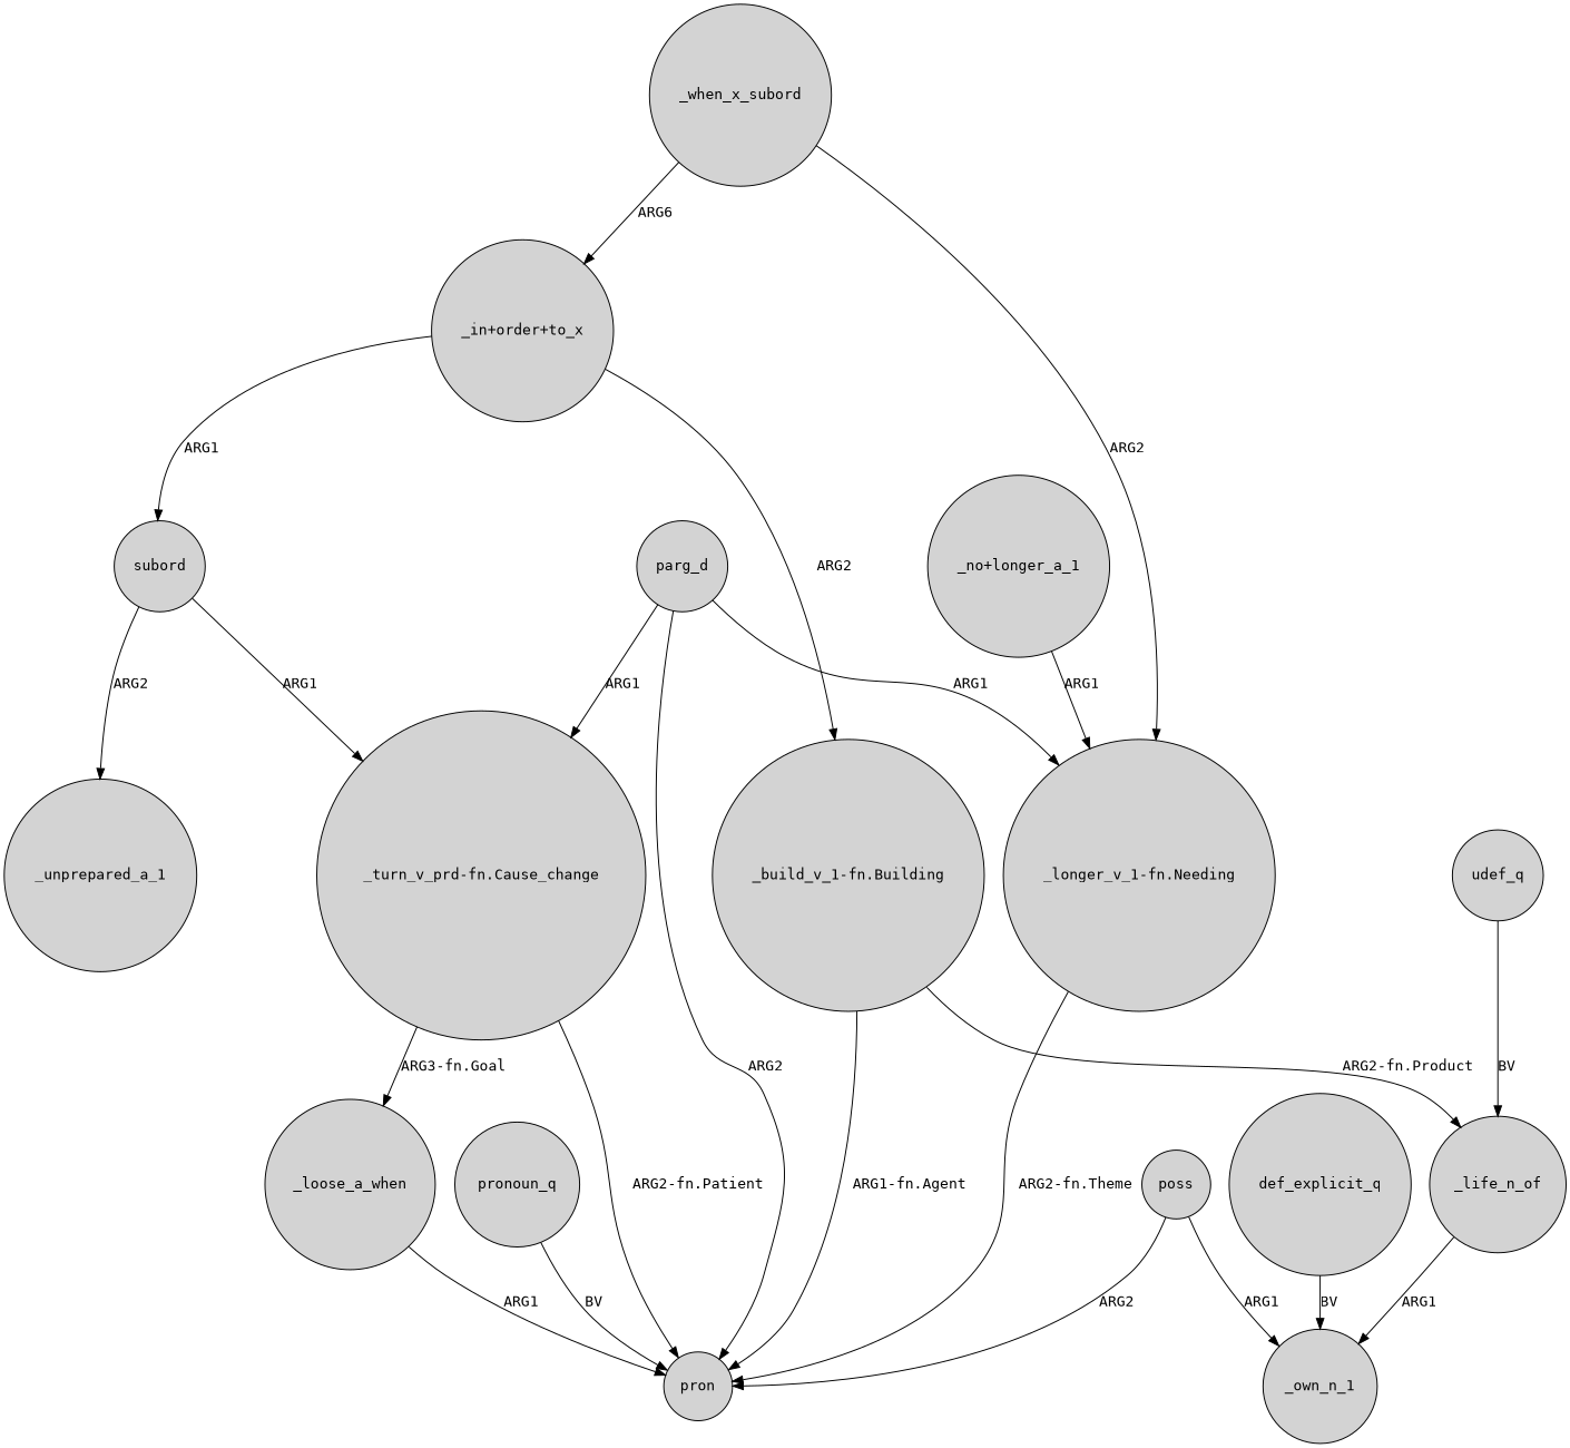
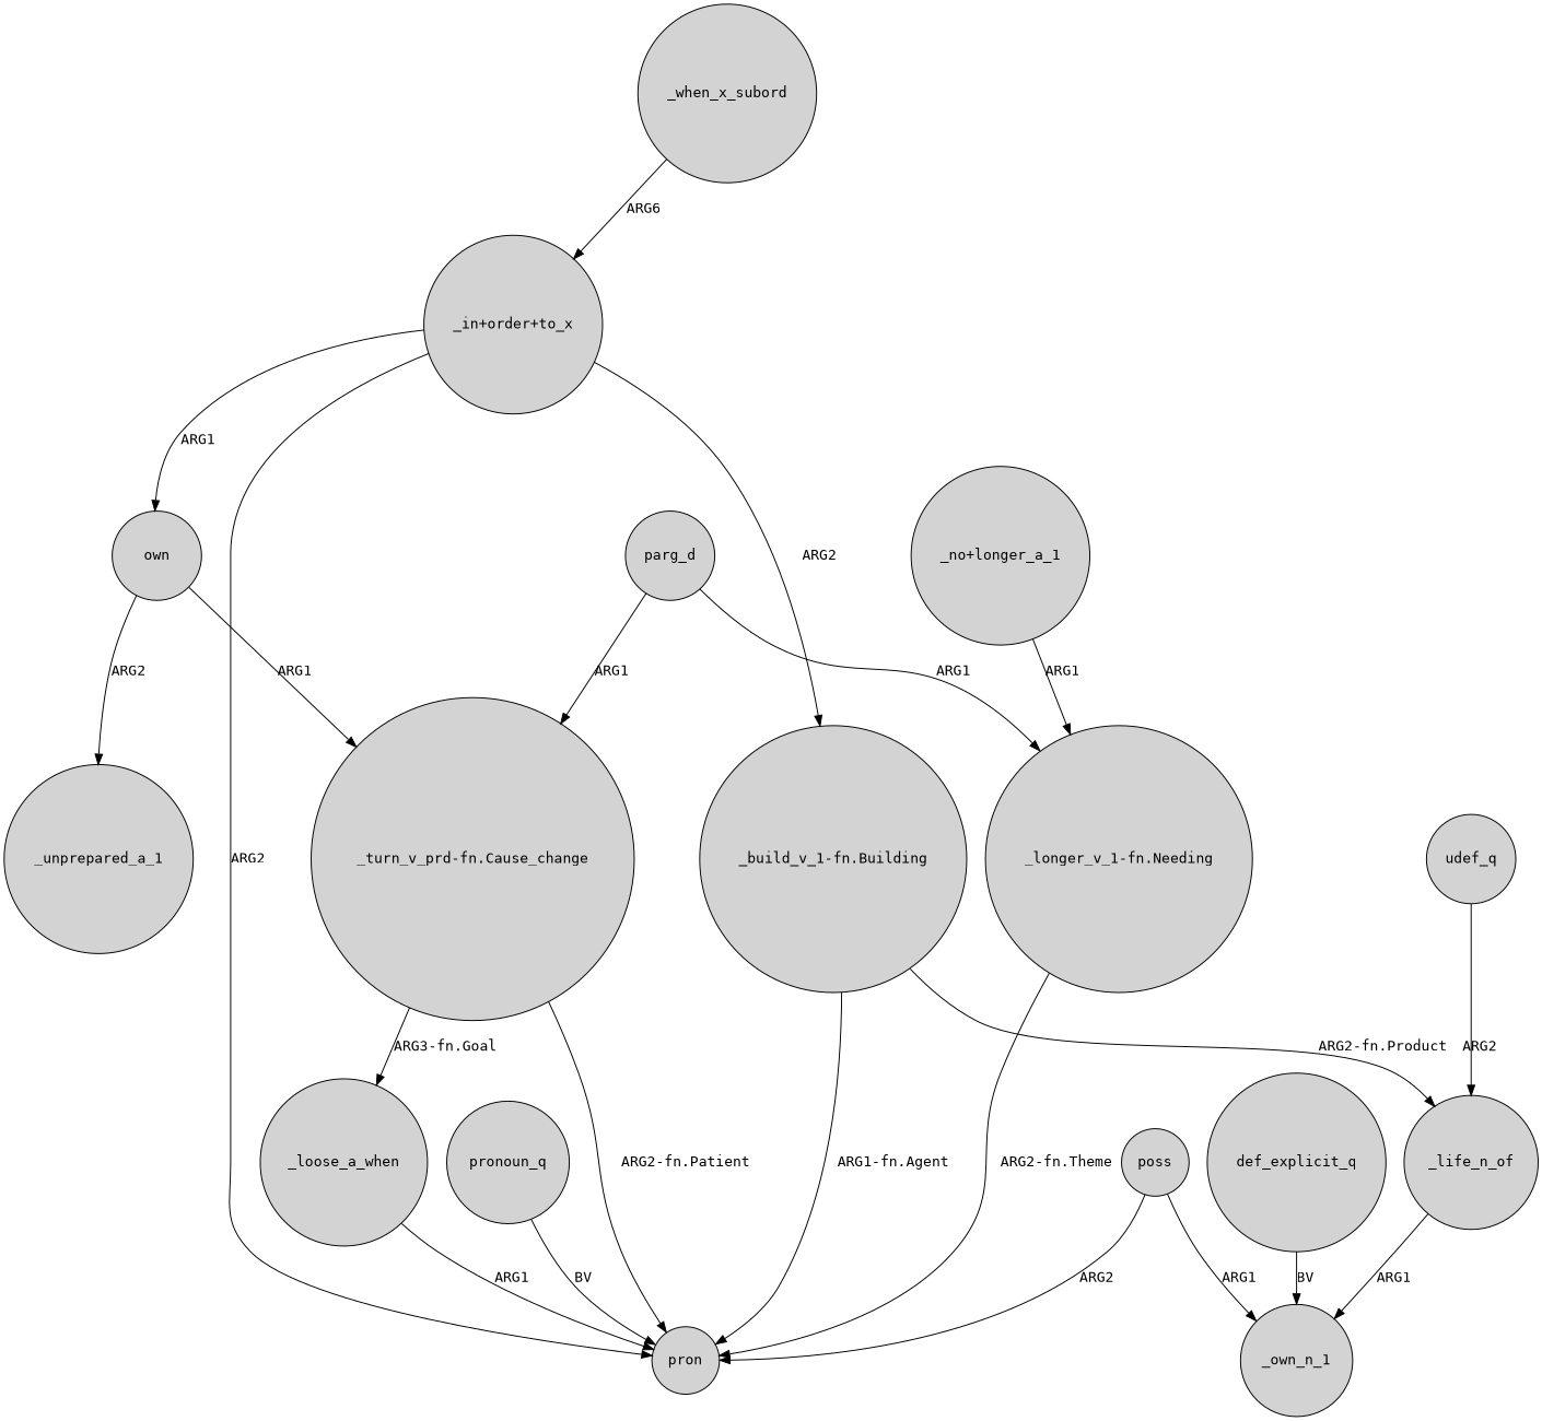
  digraph {
    fontname="DejaVu Sans Mono"
    node [fontname="DejaVu Sans Mono" shape=circle style=filled]
    edge [fontname="DejaVu Sans Mono"]
    poss
    pron
    _own_n_1
-   subord
+   subord [label=own]
    _unprepared_a_1
    "_turn_v_prd-fn.Cause_change"
    n7 [label=_loose_a_when]
    udef_q
    _life_n_of
    n10 [label="_longer_v_1-fn.Needing"]
    _when_x_subord
    "_in+order+to_x"
    "_build_v_1-fn.Building"
    def_explicit_q
    parg_d
    pronoun_q
    "_no+longer_a_1"
    poss -> pron [label=ARG2]
    poss -> _own_n_1 [label=ARG1]
    subord -> _unprepared_a_1 [label=ARG2]
    subord -> "_turn_v_prd-fn.Cause_change" [label=ARG1]
    "_turn_v_prd-fn.Cause_change" -> pron [label="ARG2-fn.Patient"]
    "_turn_v_prd-fn.Cause_change" -> n7 [label="ARG3-fn.Goal"]
    n7 -> pron [label=ARG1]
-   udef_q -> _life_n_of [label=BV]
+   udef_q -> _life_n_of [label=ARG2]
    _life_n_of -> _own_n_1 [label=ARG1]
    n10 -> pron [label="ARG2-fn.Theme"]
-   _when_x_subord -> n10 [label=ARG2]
    _when_x_subord -> "_in+order+to_x" [label=ARG6]
    "_in+order+to_x" -> subord [label=ARG1]
    "_in+order+to_x" -> "_build_v_1-fn.Building" [label=ARG2]
    "_build_v_1-fn.Building" -> pron [label="ARG1-fn.Agent"]
    "_build_v_1-fn.Building" -> _life_n_of [label="ARG2-fn.Product"]
    def_explicit_q -> _own_n_1 [label=BV]
-   parg_d -> pron [label=ARG2]
+   "_in+order+to_x" -> pron [label=ARG2]
    parg_d -> "_turn_v_prd-fn.Cause_change" [label=ARG1]
    parg_d -> n10 [label=ARG1]
    pronoun_q -> pron [label=BV]
    "_no+longer_a_1" -> n10 [label=ARG1]
  }
